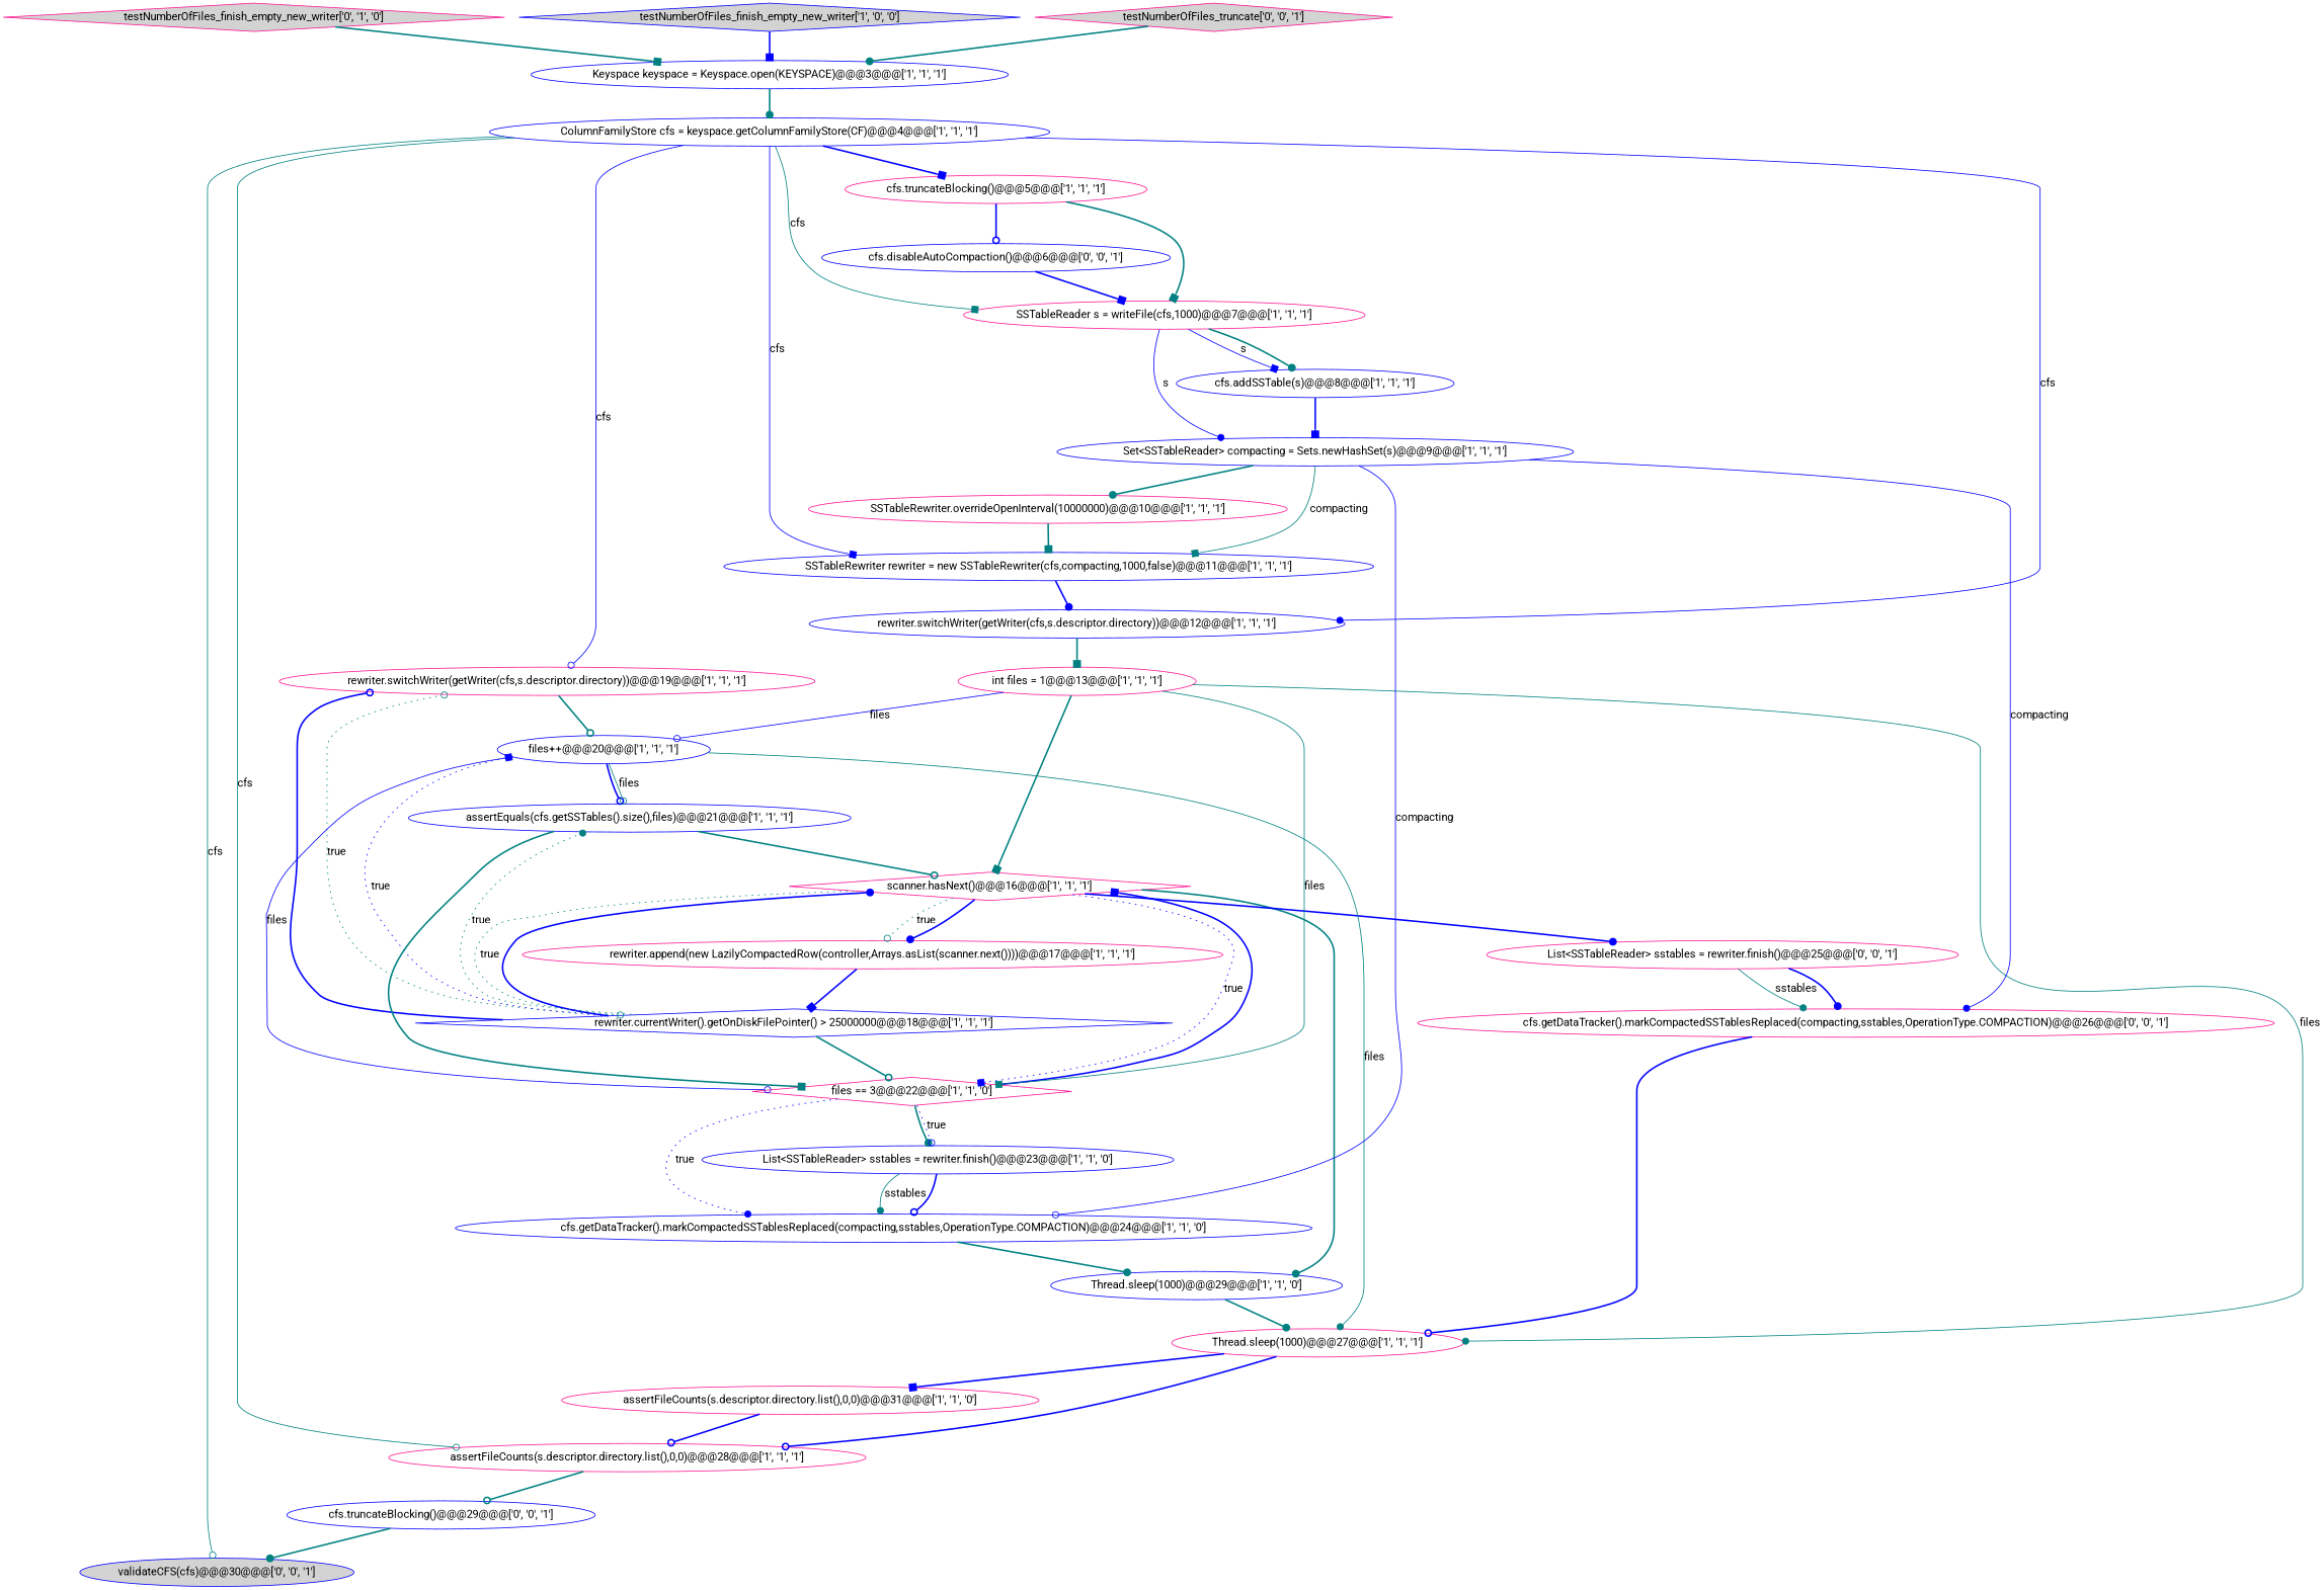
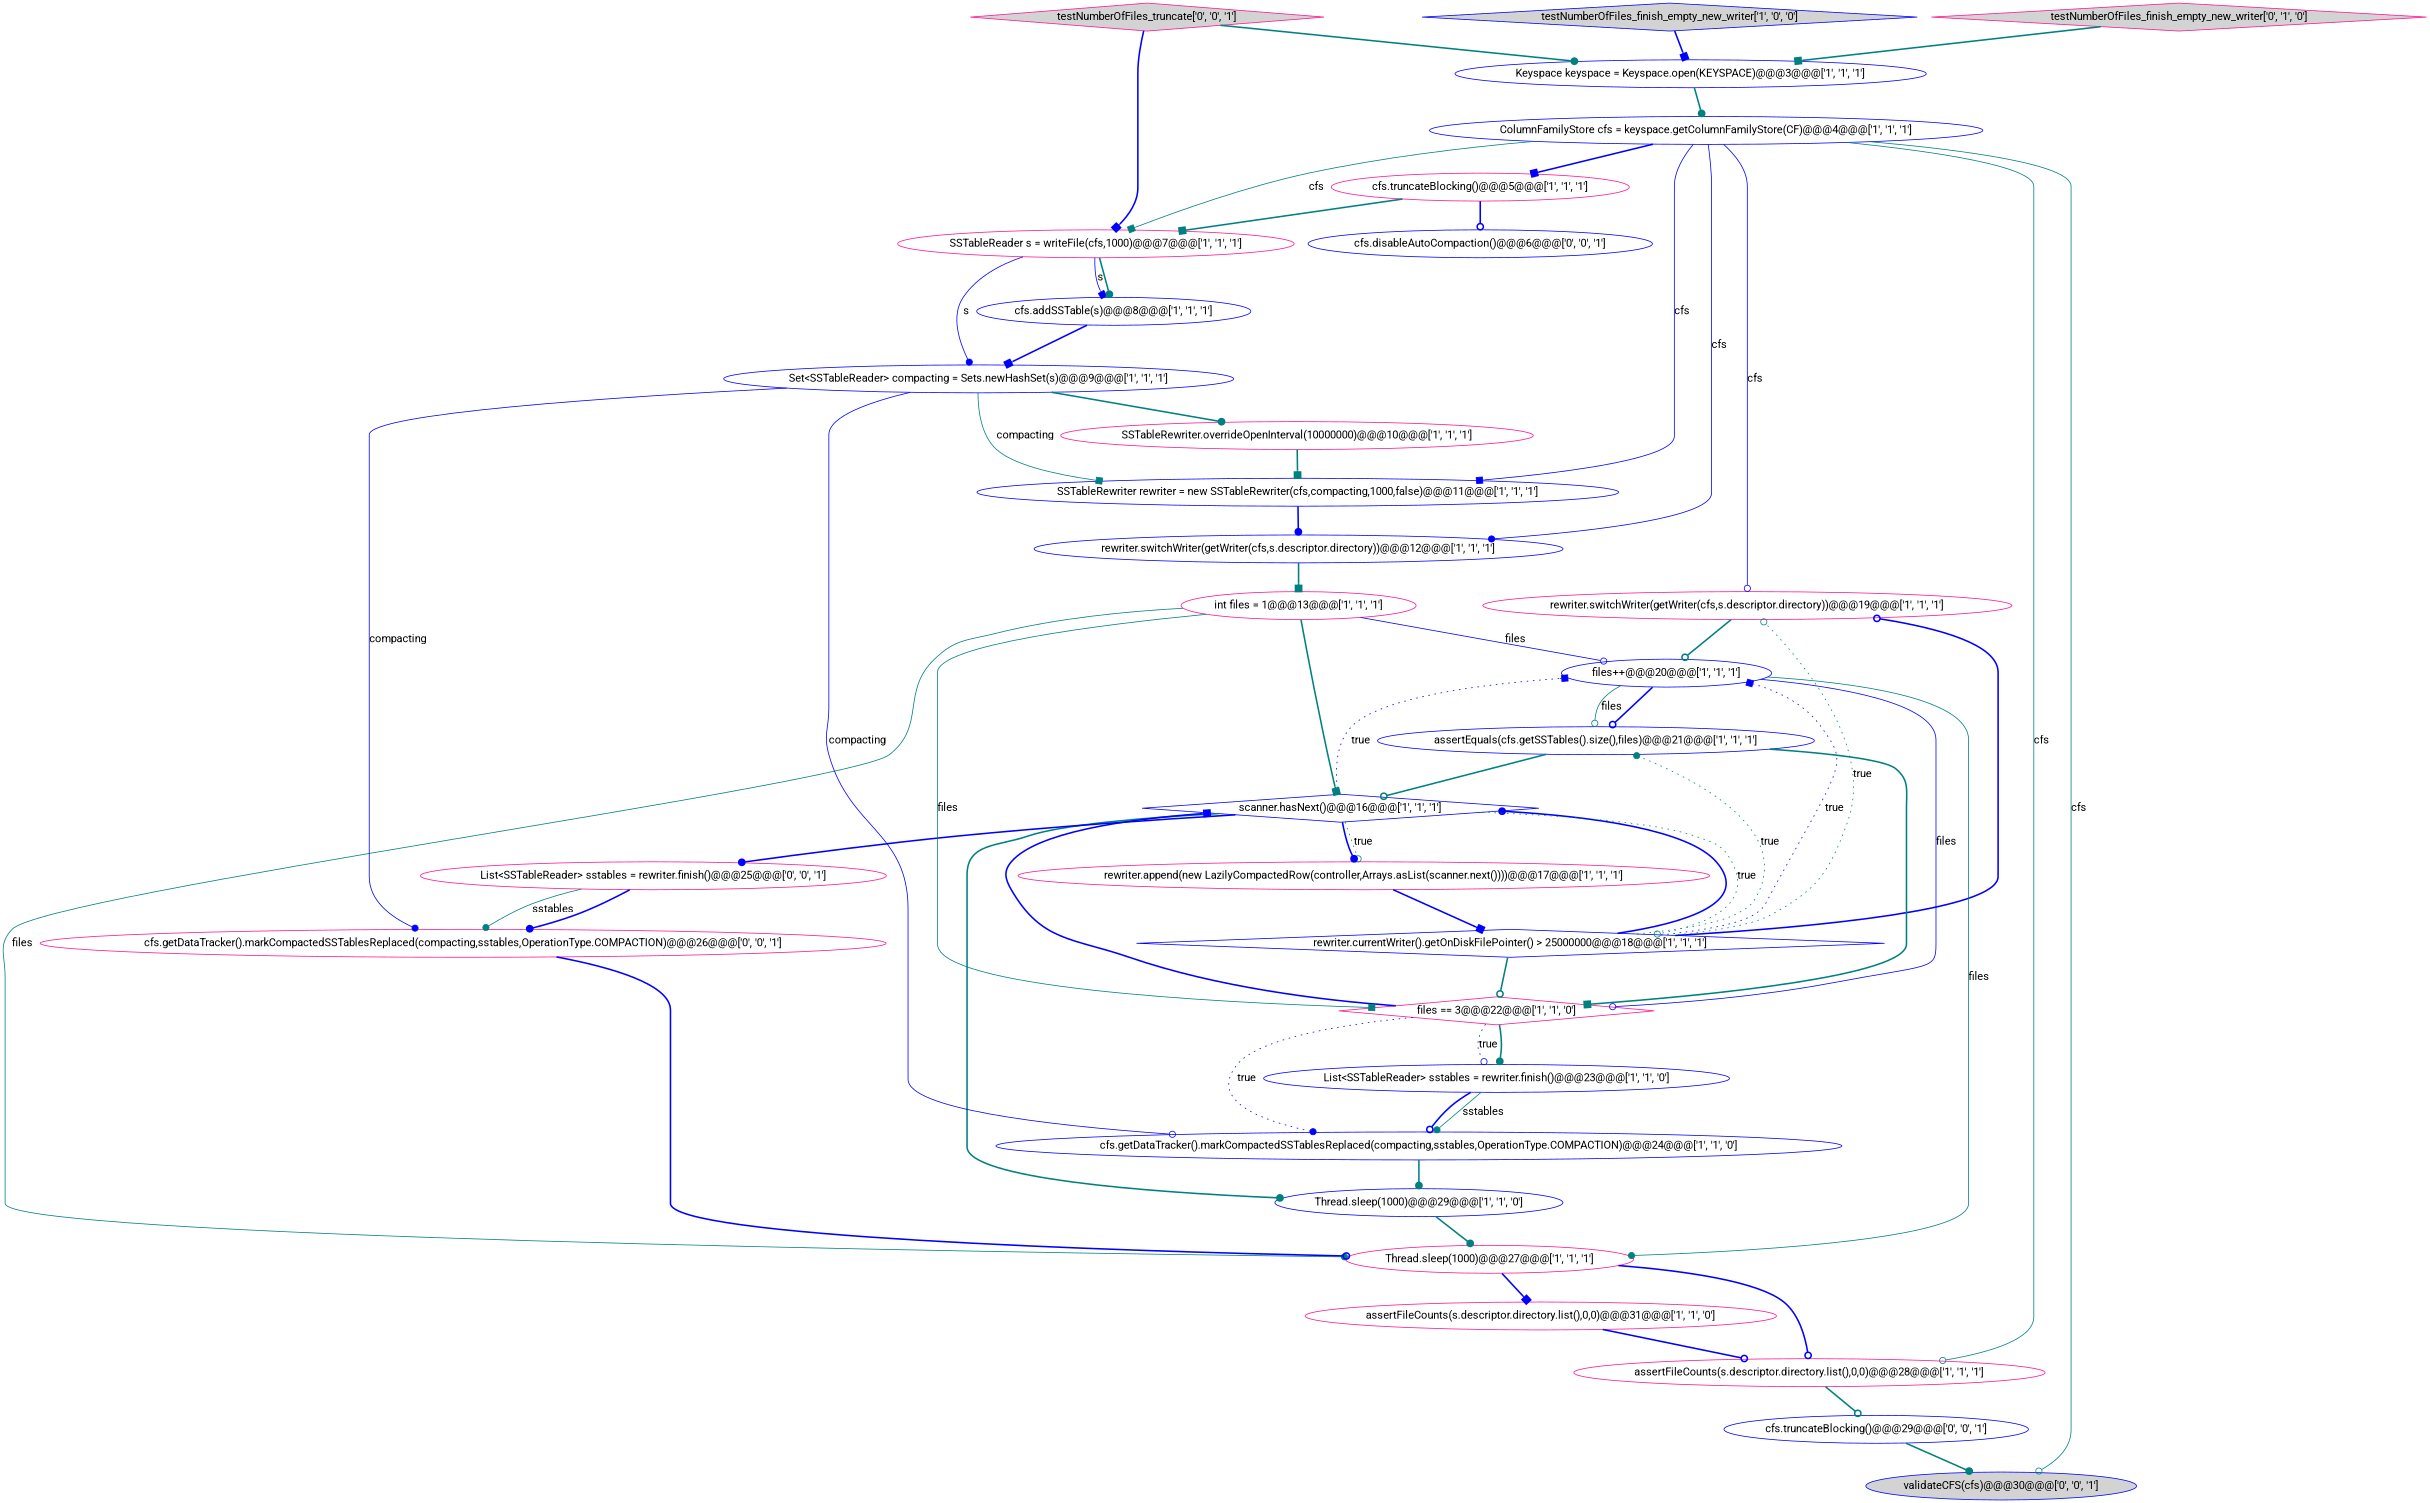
  digraph {
    fontname=Roboto
    node [color=blue fillcolor=white fontname=Roboto shape=ellipse style=filled]
    edge [arrowhead=dot color=teal fontname=Roboto style=bold]
    n1 [color=deeppink fillcolor=lightgray label="testNumberOfFiles_finish_empty_new_writer['0', '1', '0']" shape=diamond]
    n2 [label="Keyspace keyspace = Keyspace.open(KEYSPACE)@@@3@@@['1', '1', '1']"]
    n3 [label="ColumnFamilyStore cfs = keyspace.getColumnFamilyStore(CF)@@@4@@@['1', '1', '1']"]
    n4 [label="rewriter.currentWriter().getOnDiskFilePointer() > 25000000@@@18@@@['1', '1', '1']" shape=diamond]
    n5 [label="assertEquals(cfs.getSSTables().size(),files)@@@21@@@['1', '1', '1']"]
    n6 [color=deeppink label="rewriter.switchWriter(getWriter(cfs,s.descriptor.directory))@@@19@@@['1', '1', '1']"]
-   n7 [color=deeppink label="scanner.hasNext()@@@16@@@['1', '1', '1']" shape=diamond]
+   n7 [label="scanner.hasNext()@@@16@@@['1', '1', '1']" shape=diamond]
    n8 [color=deeppink label="files == 3@@@22@@@['1', '1', '0']" shape=diamond]
    n9 [label="files++@@@20@@@['1', '1', '1']"]
    n10 [color=deeppink label="rewriter.append(new LazilyCompactedRow(controller,Arrays.asList(scanner.next())))@@@17@@@['1', '1', '1']"]
    n11 [label="Thread.sleep(1000)@@@29@@@['1', '1', '0']"]
    n12 [color=deeppink label="List<SSTableReader> sstables = rewriter.finish()@@@25@@@['0', '0', '1']"]
    n13 [label="cfs.getDataTracker().markCompactedSSTablesReplaced(compacting,sstables,OperationType.COMPACTION)@@@24@@@['1', '1', '0']"]
    n14 [label="List<SSTableReader> sstables = rewriter.finish()@@@23@@@['1', '1', '0']"]
    n15 [color=deeppink label="Thread.sleep(1000)@@@27@@@['1', '1', '1']"]
    n16 [label="SSTableRewriter rewriter = new SSTableRewriter(cfs,compacting,1000,false)@@@11@@@['1', '1', '1']"]
    n17 [label="rewriter.switchWriter(getWriter(cfs,s.descriptor.directory))@@@12@@@['1', '1', '1']"]
    n18 [color=deeppink label="int files = 1@@@13@@@['1', '1', '1']"]
    n19 [color=deeppink label="assertFileCounts(s.descriptor.directory.list(),0,0)@@@31@@@['1', '1', '0']"]
    n20 [color=deeppink label="assertFileCounts(s.descriptor.directory.list(),0,0)@@@28@@@['1', '1', '1']"]
    n21 [label="cfs.truncateBlocking()@@@29@@@['0', '0', '1']"]
    n22 [color=deeppink label="SSTableReader s = writeFile(cfs,1000)@@@7@@@['1', '1', '1']"]
    n23 [label="cfs.addSSTable(s)@@@8@@@['1', '1', '1']"]
    n24 [label="Set<SSTableReader> compacting = Sets.newHashSet(s)@@@9@@@['1', '1', '1']"]
    n25 [color=deeppink label="SSTableRewriter.overrideOpenInterval(10000000)@@@10@@@['1', '1', '1']"]
    n26 [color=deeppink label="cfs.getDataTracker().markCompactedSSTablesReplaced(compacting,sstables,OperationType.COMPACTION)@@@26@@@['0', '0', '1']"]
    n27 [fillcolor=lightgray label="testNumberOfFiles_finish_empty_new_writer['1', '0', '0']" shape=diamond]
    n28 [label="cfs.disableAutoCompaction()@@@6@@@['0', '0', '1']"]
    n29 [fillcolor=lightgray label="validateCFS(cfs)@@@30@@@['0', '0', '1']"]
    n30 [color=deeppink label="cfs.truncateBlocking()@@@5@@@['1', '1', '1']"]
    n31 [color=deeppink fillcolor=lightgray label="testNumberOfFiles_truncate['0', '0', '1']" shape=diamond]
    n1 -> n2 [arrowhead=box]
    n2 -> n3
    n3 -> n6 [arrowhead=odot color=blue label=cfs style=solid]
    n3 -> n16 [arrowhead=box color=blue label=cfs style=solid]
    n3 -> n17 [color=blue label=cfs style=solid]
    n3 -> n20 [arrowhead=odot label=cfs style=solid]
    n3 -> n22 [arrowhead=box label=cfs style=solid]
    n3 -> n29 [arrowhead=odot label=cfs style=solid]
    n3 -> n30 [arrowhead=box color=blue]
    n4 -> n5 [label=true style=dotted]
    n4 -> n6 [arrowhead=odot color=blue]
    n4 -> n6 [arrowhead=odot label=true style=dotted]
    n4 -> n7 [color=blue]
    n4 -> n8 [arrowhead=odot]
    n4 -> n9 [arrowhead=box color=blue label=true style=dotted]
    n5 -> n7 [arrowhead=odot]
    n5 -> n8 [arrowhead=box]
    n6 -> n9 [arrowhead=odot]
    n7 -> n4 [arrowhead=odot label=true style=dotted]
-   n7 -> n8 [arrowhead=box color=blue label=true style=dotted]
+   n7 -> n9 [arrowhead=box color=blue label=true style=dotted]
    n7 -> n10 [arrowhead=odot label=true style=dotted]
    n7 -> n10 [color=blue]
    n7 -> n11
    n7 -> n12 [color=blue]
    n8 -> n7 [arrowhead=box color=blue]
    n8 -> n13 [color=blue label=true style=dotted]
    n8 -> n14
    n8 -> n14 [arrowhead=odot color=blue label=true style=dotted]
    n9 -> n5 [arrowhead=odot color=blue]
    n9 -> n5 [arrowhead=odot label=files style=solid]
    n9 -> n8 [arrowhead=odot color=blue label=files style=solid]
    n9 -> n15 [label=files style=solid]
    n10 -> n4 [arrowhead=box color=blue]
    n11 -> n15
    n12 -> n26 [label=sstables style=solid]
    n12 -> n26 [color=blue]
    n13 -> n11
    n14 -> n13 [label=sstables style=solid]
    n14 -> n13 [arrowhead=odot color=blue]
    n15 -> n19 [arrowhead=box color=blue]
    n15 -> n20 [arrowhead=odot color=blue]
    n16 -> n17 [color=blue]
    n17 -> n18 [arrowhead=box]
    n18 -> n7 [arrowhead=box]
    n18 -> n8 [arrowhead=box label=files style=solid]
    n18 -> n9 [arrowhead=odot color=blue label=files style=solid]
    n18 -> n15 [label=files style=solid]
    n19 -> n20 [arrowhead=odot color=blue]
    n20 -> n21 [arrowhead=odot]
    n21 -> n29
    n22 -> n23 [arrowhead=box color=blue label=s style=solid]
    n22 -> n23
    n22 -> n24 [color=blue label=s style=solid]
    n23 -> n24 [arrowhead=box color=blue]
    n24 -> n13 [arrowhead=odot color=blue label=compacting style=solid]
    n24 -> n16 [arrowhead=box label=compacting style=solid]
    n24 -> n25
    n24 -> n26 [color=blue label=compacting style=solid]
    n25 -> n16 [arrowhead=box]
    n26 -> n15 [arrowhead=odot color=blue]
    n27 -> n2 [arrowhead=box color=blue]
-   n28 -> n22 [arrowhead=box color=blue]
+   n31 -> n22 [arrowhead=box color=blue]
    n30 -> n22 [arrowhead=box]
    n30 -> n28 [arrowhead=odot color=blue]
    n31 -> n2
  }
